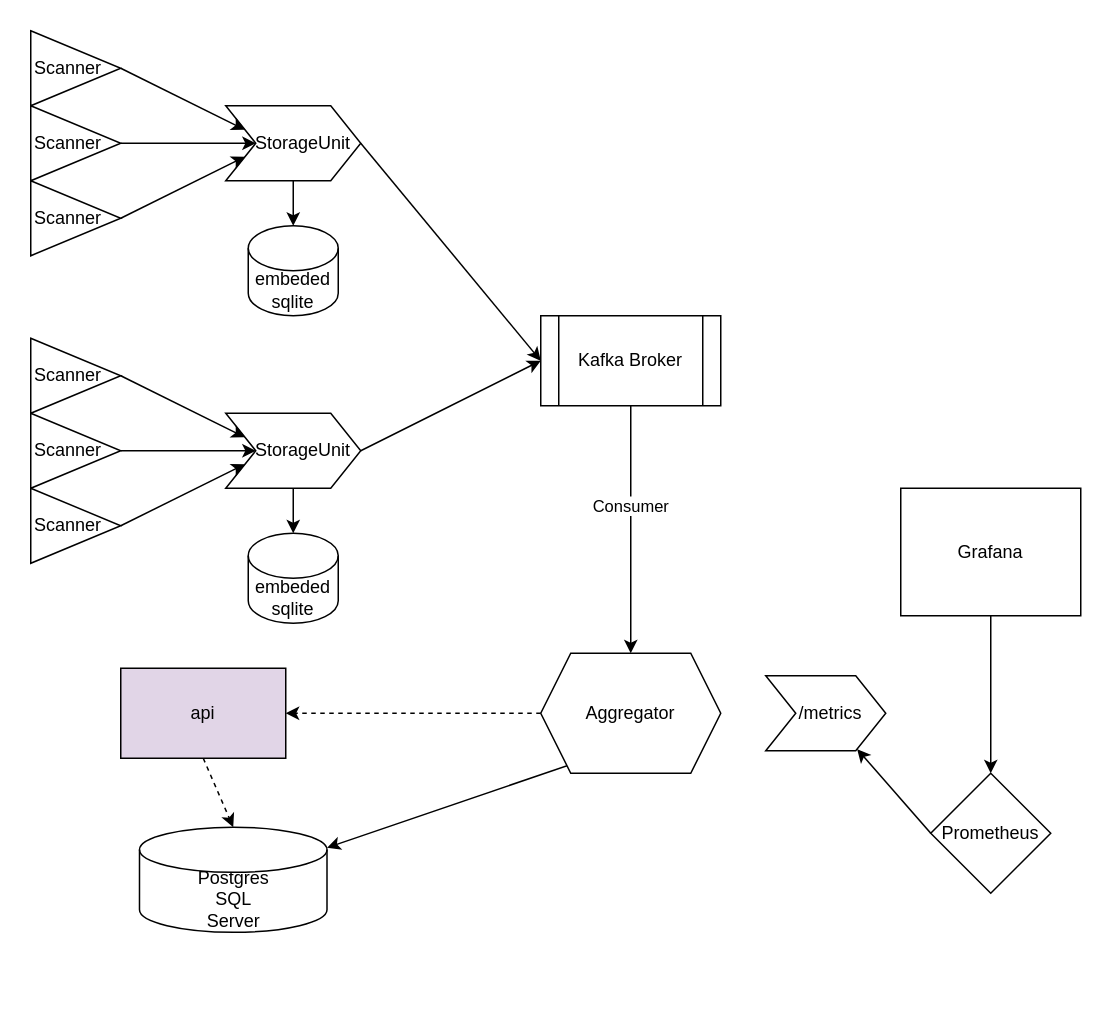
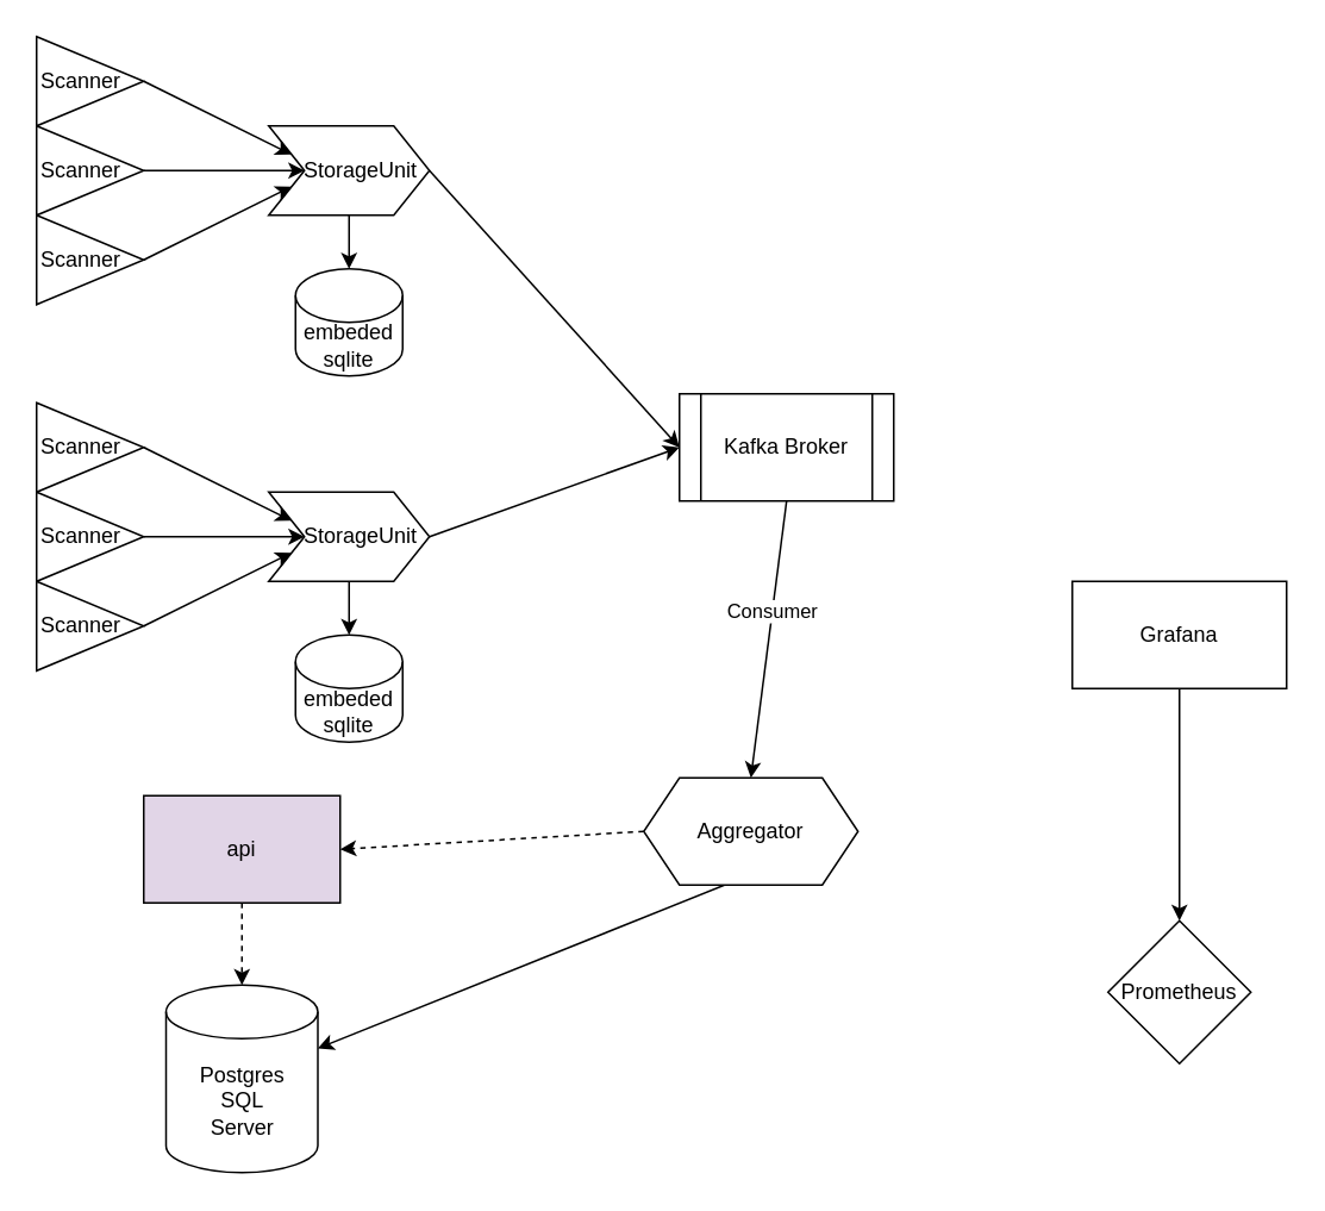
  <mxCell id="0" />
  <mxCell id="1" parent="0" />
  <mxCell id="2" style="edgeStyle=none;html=1;exitX=1;exitY=0.5;exitDx=0;exitDy=0;entryX=0;entryY=0.5;entryDx=0;entryDy=0;fontStyle=1;" parent="1" source="4" target="7" edge="1"><mxGeometry relative="1" as="geometry" /></mxCell>
  <mxCell id="3" style="edgeStyle=none;html=1;exitX=0.5;exitY=1;exitDx=0;exitDy=0;entryX=0.5;entryY=0;entryDx=0;entryDy=0;entryPerimeter=0;" parent="1" source="4" target="25" edge="1"><mxGeometry relative="1" as="geometry" /></mxCell>
  <mxCell id="4" value="&amp;nbsp; &amp;nbsp; StorageUnit" style="shape=step;perimeter=stepPerimeter;whiteSpace=wrap;html=1;fixedSize=1;" parent="1" vertex="1"><mxGeometry x="150" y="275" width="90" height="50" as="geometry" /></mxCell>
  <mxCell id="5" style="edgeStyle=none;html=1;exitX=0.5;exitY=1;exitDx=0;exitDy=0;fontStyle=1;entryX=0.5;entryY=0;entryDx=0;entryDy=0;" parent="1" source="7" target="11" edge="1"><mxGeometry relative="1" as="geometry"><mxPoint x="420" y="355" as="targetPoint" /></mxGeometry></mxCell>
  <mxCell id="6" value="Consumer" style="edgeLabel;html=1;align=center;verticalAlign=middle;resizable=0;points=[];" parent="5" vertex="1" connectable="0"><mxGeometry x="-0.204" y="-1" relative="1" as="geometry"><mxPoint as="offset" /></mxGeometry></mxCell>
- <mxCell id="7" value="Kafka Broker" style="shape=process;whiteSpace=wrap;html=1;backgroundOutline=1;" parent="1" vertex="1"><mxGeometry x="360" y="210" width="120" height="60" as="geometry" /></mxCell>
- <mxCell id="8" value="Postgres&lt;br&gt;SQL&lt;br&gt;Server" style="shape=cylinder3;whiteSpace=wrap;html=1;boundedLbl=1;backgroundOutline=1;size=15;" parent="1" vertex="1"><mxGeometry x="92.5" y="551" width="125" height="70" as="geometry" /></mxCell>
+ <mxCell id="7" value="Kafka Broker" style="shape=process;whiteSpace=wrap;html=1;backgroundOutline=1;" parent="1" vertex="1"><mxGeometry x="380" y="220" width="120" height="60" as="geometry" /></mxCell>
+ <mxCell id="8" value="Postgres&lt;br&gt;SQL&lt;br&gt;Server" style="shape=cylinder3;whiteSpace=wrap;html=1;boundedLbl=1;backgroundOutline=1;size=15;" parent="1" vertex="1"><mxGeometry x="92.5" y="551" width="85" height="105" as="geometry" /></mxCell>
  <mxCell id="9" style="edgeStyle=none;html=1;exitX=1;exitY=0.5;exitDx=0;exitDy=0;fontStyle=1;" parent="1" source="11" target="8" edge="1"><mxGeometry relative="1" as="geometry"><mxPoint x="530" y="475" as="targetPoint" /></mxGeometry></mxCell>
  <mxCell id="10" style="edgeStyle=none;html=1;exitX=0;exitY=0.5;exitDx=0;exitDy=0;entryX=1;entryY=0.5;entryDx=0;entryDy=0;dashed=1;" parent="1" source="11" target="13" edge="1"><mxGeometry relative="1" as="geometry" /></mxCell>
- <mxCell id="11" value="Aggregator" style="shape=hexagon;perimeter=hexagonPerimeter2;whiteSpace=wrap;html=1;fixedSize=1;" parent="1" vertex="1"><mxGeometry x="360" y="435" width="120" height="80" as="geometry" /></mxCell>
+ <mxCell id="11" value="Aggregator" style="shape=hexagon;perimeter=hexagonPerimeter2;whiteSpace=wrap;html=1;fixedSize=1;" parent="1" vertex="1"><mxGeometry x="360" y="435" width="120" height="60" as="geometry" /></mxCell>
  <mxCell id="12" style="edgeStyle=none;html=1;exitX=0.5;exitY=1;exitDx=0;exitDy=0;entryX=0.5;entryY=0;entryDx=0;entryDy=0;entryPerimeter=0;dashed=1;" parent="1" source="13" target="8" edge="1"><mxGeometry relative="1" as="geometry" /></mxCell>
  <mxCell id="13" value="api" style="rounded=0;whiteSpace=wrap;html=1;fillColor=#e1d5e7;" parent="1" vertex="1"><mxGeometry x="80" y="445" width="110" height="60" as="geometry" /></mxCell>
- <mxCell id="14" value="&amp;nbsp; /metrics" style="shape=step;perimeter=stepPerimeter;whiteSpace=wrap;html=1;fixedSize=1;" parent="1" vertex="1"><mxGeometry x="510" y="450" width="80" height="50" as="geometry" /></mxCell>
- <mxCell id="15" style="edgeStyle=none;html=1;exitX=0;exitY=0.5;exitDx=0;exitDy=0;fontStyle=1;" parent="1" source="16" target="14" edge="1"><mxGeometry relative="1" as="geometry" /></mxCell>
  <mxCell id="16" value="Prometheus" style="rhombus;whiteSpace=wrap;html=1;" parent="1" vertex="1"><mxGeometry x="620" y="515" width="80" height="80" as="geometry" /></mxCell>
  <mxCell id="17" style="edgeStyle=none;html=1;entryX=0.5;entryY=0;entryDx=0;entryDy=0;fontStyle=1;" parent="1" source="18" target="16" edge="1"><mxGeometry relative="1" as="geometry" /></mxCell>
- <mxCell id="18" value="Grafana" style="rounded=0;whiteSpace=wrap;html=1;" parent="1" vertex="1"><mxGeometry x="600" y="325" width="120" height="85" as="geometry" /></mxCell>
+ <mxCell id="18" value="Grafana" style="rounded=0;whiteSpace=wrap;html=1;" parent="1" vertex="1"><mxGeometry x="600" y="325" width="120" height="60" as="geometry" /></mxCell>
  <mxCell id="19" style="edgeStyle=none;html=1;exitX=1;exitY=0.5;exitDx=0;exitDy=0;entryX=0;entryY=0.25;entryDx=0;entryDy=0;fontStyle=1;" parent="1" source="20" target="4" edge="1"><mxGeometry relative="1" as="geometry" /></mxCell>
  <mxCell id="20" value="Scanner&amp;nbsp; &amp;nbsp;" style="triangle;whiteSpace=wrap;html=1;" parent="1" vertex="1"><mxGeometry x="20" y="225" width="60" height="50" as="geometry" /></mxCell>
  <mxCell id="21" style="edgeStyle=none;html=1;exitX=1;exitY=0.5;exitDx=0;exitDy=0;fontStyle=1;entryX=0;entryY=0.5;entryDx=0;entryDy=0;" parent="1" source="22" target="4" edge="1"><mxGeometry relative="1" as="geometry"><mxPoint x="130" y="295" as="targetPoint" /></mxGeometry></mxCell>
  <mxCell id="22" value="Scanner&amp;nbsp; &amp;nbsp;" style="triangle;whiteSpace=wrap;html=1;" parent="1" vertex="1"><mxGeometry x="20" y="275" width="60" height="50" as="geometry" /></mxCell>
  <mxCell id="23" style="edgeStyle=none;html=1;exitX=1;exitY=0.5;exitDx=0;exitDy=0;entryX=0;entryY=0.75;entryDx=0;entryDy=0;" parent="1" source="24" target="4" edge="1"><mxGeometry relative="1" as="geometry" /></mxCell>
  <mxCell id="24" value="Scanner&amp;nbsp; &amp;nbsp;" style="triangle;whiteSpace=wrap;html=1;" parent="1" vertex="1"><mxGeometry x="20" y="325" width="60" height="50" as="geometry" /></mxCell>
  <mxCell id="25" value="embeded&lt;br&gt;sqlite" style="shape=cylinder3;whiteSpace=wrap;html=1;boundedLbl=1;backgroundOutline=1;size=15;" parent="1" vertex="1"><mxGeometry x="165" y="355" width="60" height="60" as="geometry" /></mxCell>
  <mxCell id="26" style="edgeStyle=none;html=1;exitX=0.5;exitY=1;exitDx=0;exitDy=0;entryX=0.5;entryY=0;entryDx=0;entryDy=0;entryPerimeter=0;" edge="1" parent="1" source="28" target="35"><mxGeometry relative="1" as="geometry" /></mxCell>
  <mxCell id="27" style="edgeStyle=none;html=1;exitX=1;exitY=0.5;exitDx=0;exitDy=0;entryX=0;entryY=0.5;entryDx=0;entryDy=0;" edge="1" parent="1" source="28" target="7"><mxGeometry relative="1" as="geometry" /></mxCell>
  <mxCell id="28" value="&amp;nbsp; &amp;nbsp; StorageUnit" style="shape=step;perimeter=stepPerimeter;whiteSpace=wrap;html=1;fixedSize=1;" vertex="1" parent="1"><mxGeometry x="150" y="70" width="90" height="50" as="geometry" /></mxCell>
  <mxCell id="29" style="edgeStyle=none;html=1;exitX=1;exitY=0.5;exitDx=0;exitDy=0;entryX=0;entryY=0.25;entryDx=0;entryDy=0;fontStyle=1;" edge="1" parent="1" source="30" target="28"><mxGeometry relative="1" as="geometry" /></mxCell>
  <mxCell id="30" value="Scanner&amp;nbsp; &amp;nbsp;" style="triangle;whiteSpace=wrap;html=1;" vertex="1" parent="1"><mxGeometry x="20" y="20" width="60" height="50" as="geometry" /></mxCell>
  <mxCell id="31" style="edgeStyle=none;html=1;exitX=1;exitY=0.5;exitDx=0;exitDy=0;fontStyle=1;entryX=0;entryY=0.5;entryDx=0;entryDy=0;" edge="1" parent="1" source="32" target="28"><mxGeometry relative="1" as="geometry"><mxPoint x="130" y="90" as="targetPoint" /></mxGeometry></mxCell>
  <mxCell id="32" value="Scanner&amp;nbsp; &amp;nbsp;" style="triangle;whiteSpace=wrap;html=1;" vertex="1" parent="1"><mxGeometry x="20" y="70" width="60" height="50" as="geometry" /></mxCell>
  <mxCell id="33" style="edgeStyle=none;html=1;exitX=1;exitY=0.5;exitDx=0;exitDy=0;entryX=0;entryY=0.75;entryDx=0;entryDy=0;" edge="1" parent="1" source="34" target="28"><mxGeometry relative="1" as="geometry" /></mxCell>
  <mxCell id="34" value="Scanner&amp;nbsp; &amp;nbsp;" style="triangle;whiteSpace=wrap;html=1;" vertex="1" parent="1"><mxGeometry x="20" y="120" width="60" height="50" as="geometry" /></mxCell>
  <mxCell id="35" value="embeded&lt;br&gt;sqlite" style="shape=cylinder3;whiteSpace=wrap;html=1;boundedLbl=1;backgroundOutline=1;size=15;" vertex="1" parent="1"><mxGeometry x="165" y="150" width="60" height="60" as="geometry" /></mxCell>
